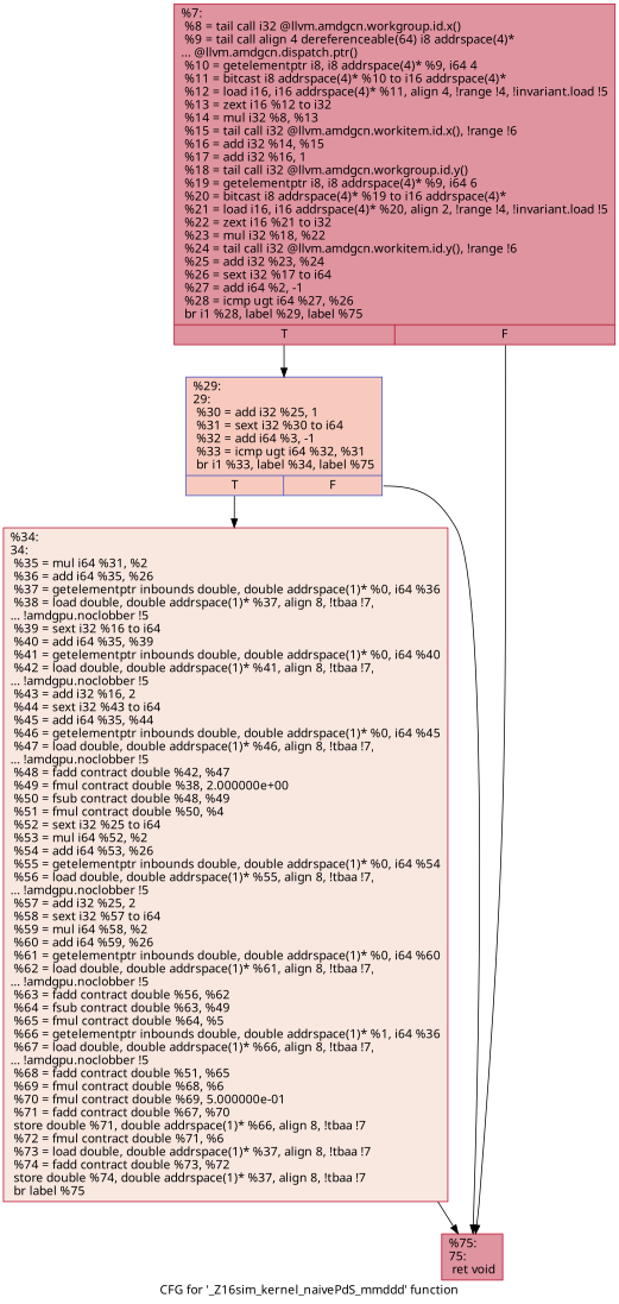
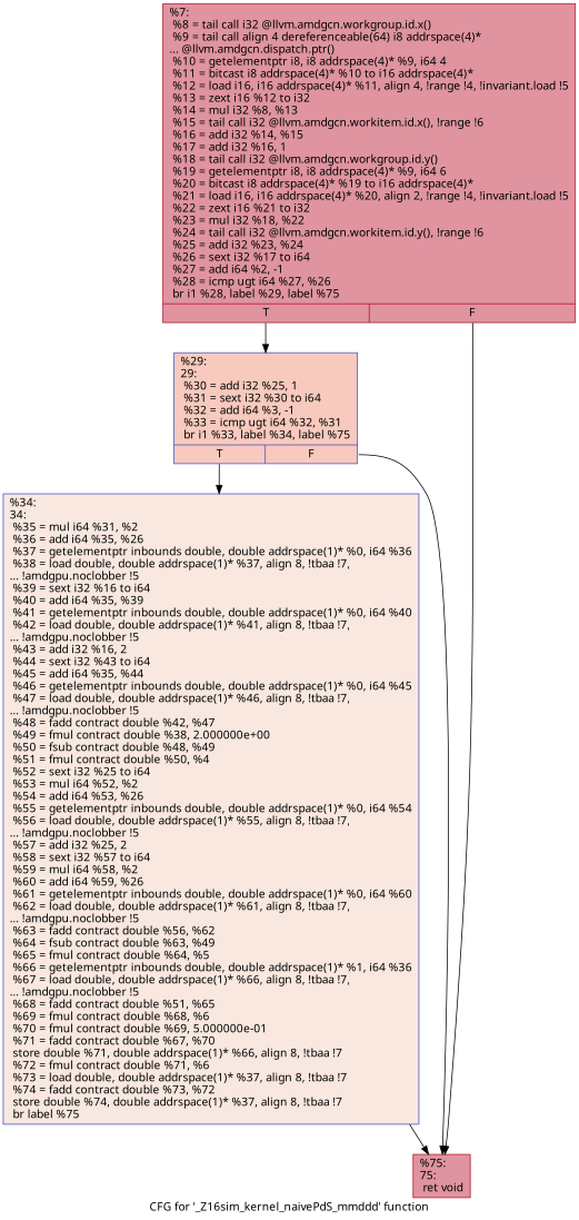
  digraph {
    label="CFG for '_Z16sim_kernel_naivePdS_mmddd' function"
    fontname="Noto Sans"
    node [color="#b70d28ff" fillcolor="#b70d2870" shape=record style=filled fontname="Noto Sans"]
    edge [tailport=s0 fontname="Noto Sans"]
    n1 [label="{%7:\l  %8 = tail call i32 @llvm.amdgcn.workgroup.id.x()\l  %9 = tail call align 4 dereferenceable(64) i8 addrspace(4)*\l... @llvm.amdgcn.dispatch.ptr()\l  %10 = getelementptr i8, i8 addrspace(4)* %9, i64 4\l  %11 = bitcast i8 addrspace(4)* %10 to i16 addrspace(4)*\l  %12 = load i16, i16 addrspace(4)* %11, align 4, !range !4, !invariant.load !5\l  %13 = zext i16 %12 to i32\l  %14 = mul i32 %8, %13\l  %15 = tail call i32 @llvm.amdgcn.workitem.id.x(), !range !6\l  %16 = add i32 %14, %15\l  %17 = add i32 %16, 1\l  %18 = tail call i32 @llvm.amdgcn.workgroup.id.y()\l  %19 = getelementptr i8, i8 addrspace(4)* %9, i64 6\l  %20 = bitcast i8 addrspace(4)* %19 to i16 addrspace(4)*\l  %21 = load i16, i16 addrspace(4)* %20, align 2, !range !4, !invariant.load !5\l  %22 = zext i16 %21 to i32\l  %23 = mul i32 %18, %22\l  %24 = tail call i32 @llvm.amdgcn.workitem.id.y(), !range !6\l  %25 = add i32 %23, %24\l  %26 = sext i32 %17 to i64\l  %27 = add i64 %2, -1\l  %28 = icmp ugt i64 %27, %26\l  br i1 %28, label %29, label %75\l|{<s0>T|<s1>F}}"]
    n2 [color="#3d50c3ff" fillcolor="#ef886b70" label="{%29:\l29:                                               \l  %30 = add i32 %25, 1\l  %31 = sext i32 %30 to i64\l  %32 = add i64 %3, -1\l  %33 = icmp ugt i64 %32, %31\l  br i1 %33, label %34, label %75\l|{<s0>T|<s1>F}}"]
    n3 [label="{%75:\l75:                                               \l  ret void\l}"]
-   n4 [fillcolor="#f1ccb870" label="{%34:\l34:                                               \l  %35 = mul i64 %31, %2\l  %36 = add i64 %35, %26\l  %37 = getelementptr inbounds double, double addrspace(1)* %0, i64 %36\l  %38 = load double, double addrspace(1)* %37, align 8, !tbaa !7,\l... !amdgpu.noclobber !5\l  %39 = sext i32 %16 to i64\l  %40 = add i64 %35, %39\l  %41 = getelementptr inbounds double, double addrspace(1)* %0, i64 %40\l  %42 = load double, double addrspace(1)* %41, align 8, !tbaa !7,\l... !amdgpu.noclobber !5\l  %43 = add i32 %16, 2\l  %44 = sext i32 %43 to i64\l  %45 = add i64 %35, %44\l  %46 = getelementptr inbounds double, double addrspace(1)* %0, i64 %45\l  %47 = load double, double addrspace(1)* %46, align 8, !tbaa !7,\l... !amdgpu.noclobber !5\l  %48 = fadd contract double %42, %47\l  %49 = fmul contract double %38, 2.000000e+00\l  %50 = fsub contract double %48, %49\l  %51 = fmul contract double %50, %4\l  %52 = sext i32 %25 to i64\l  %53 = mul i64 %52, %2\l  %54 = add i64 %53, %26\l  %55 = getelementptr inbounds double, double addrspace(1)* %0, i64 %54\l  %56 = load double, double addrspace(1)* %55, align 8, !tbaa !7,\l... !amdgpu.noclobber !5\l  %57 = add i32 %25, 2\l  %58 = sext i32 %57 to i64\l  %59 = mul i64 %58, %2\l  %60 = add i64 %59, %26\l  %61 = getelementptr inbounds double, double addrspace(1)* %0, i64 %60\l  %62 = load double, double addrspace(1)* %61, align 8, !tbaa !7,\l... !amdgpu.noclobber !5\l  %63 = fadd contract double %56, %62\l  %64 = fsub contract double %63, %49\l  %65 = fmul contract double %64, %5\l  %66 = getelementptr inbounds double, double addrspace(1)* %1, i64 %36\l  %67 = load double, double addrspace(1)* %66, align 8, !tbaa !7,\l... !amdgpu.noclobber !5\l  %68 = fadd contract double %51, %65\l  %69 = fmul contract double %68, %6\l  %70 = fmul contract double %69, 5.000000e-01\l  %71 = fadd contract double %67, %70\l  store double %71, double addrspace(1)* %66, align 8, !tbaa !7\l  %72 = fmul contract double %71, %6\l  %73 = load double, double addrspace(1)* %37, align 8, !tbaa !7\l  %74 = fadd contract double %73, %72\l  store double %74, double addrspace(1)* %37, align 8, !tbaa !7\l  br label %75\l}"]
+   n4 [color="#3d50c3ff" fillcolor="#f1ccb870" label="{%34:\l34:                                               \l  %35 = mul i64 %31, %2\l  %36 = add i64 %35, %26\l  %37 = getelementptr inbounds double, double addrspace(1)* %0, i64 %36\l  %38 = load double, double addrspace(1)* %37, align 8, !tbaa !7,\l... !amdgpu.noclobber !5\l  %39 = sext i32 %16 to i64\l  %40 = add i64 %35, %39\l  %41 = getelementptr inbounds double, double addrspace(1)* %0, i64 %40\l  %42 = load double, double addrspace(1)* %41, align 8, !tbaa !7,\l... !amdgpu.noclobber !5\l  %43 = add i32 %16, 2\l  %44 = sext i32 %43 to i64\l  %45 = add i64 %35, %44\l  %46 = getelementptr inbounds double, double addrspace(1)* %0, i64 %45\l  %47 = load double, double addrspace(1)* %46, align 8, !tbaa !7,\l... !amdgpu.noclobber !5\l  %48 = fadd contract double %42, %47\l  %49 = fmul contract double %38, 2.000000e+00\l  %50 = fsub contract double %48, %49\l  %51 = fmul contract double %50, %4\l  %52 = sext i32 %25 to i64\l  %53 = mul i64 %52, %2\l  %54 = add i64 %53, %26\l  %55 = getelementptr inbounds double, double addrspace(1)* %0, i64 %54\l  %56 = load double, double addrspace(1)* %55, align 8, !tbaa !7,\l... !amdgpu.noclobber !5\l  %57 = add i32 %25, 2\l  %58 = sext i32 %57 to i64\l  %59 = mul i64 %58, %2\l  %60 = add i64 %59, %26\l  %61 = getelementptr inbounds double, double addrspace(1)* %0, i64 %60\l  %62 = load double, double addrspace(1)* %61, align 8, !tbaa !7,\l... !amdgpu.noclobber !5\l  %63 = fadd contract double %56, %62\l  %64 = fsub contract double %63, %49\l  %65 = fmul contract double %64, %5\l  %66 = getelementptr inbounds double, double addrspace(1)* %1, i64 %36\l  %67 = load double, double addrspace(1)* %66, align 8, !tbaa !7,\l... !amdgpu.noclobber !5\l  %68 = fadd contract double %51, %65\l  %69 = fmul contract double %68, %6\l  %70 = fmul contract double %69, 5.000000e-01\l  %71 = fadd contract double %67, %70\l  store double %71, double addrspace(1)* %66, align 8, !tbaa !7\l  %72 = fmul contract double %71, %6\l  %73 = load double, double addrspace(1)* %37, align 8, !tbaa !7\l  %74 = fadd contract double %73, %72\l  store double %74, double addrspace(1)* %37, align 8, !tbaa !7\l  br label %75\l}"]
    n1 -> n2
    n1 -> n3 [tailport=s1]
    n2 -> n3 [tailport=s1]
    n2 -> n4
    n4 -> n3 [tailport=""]
  }
